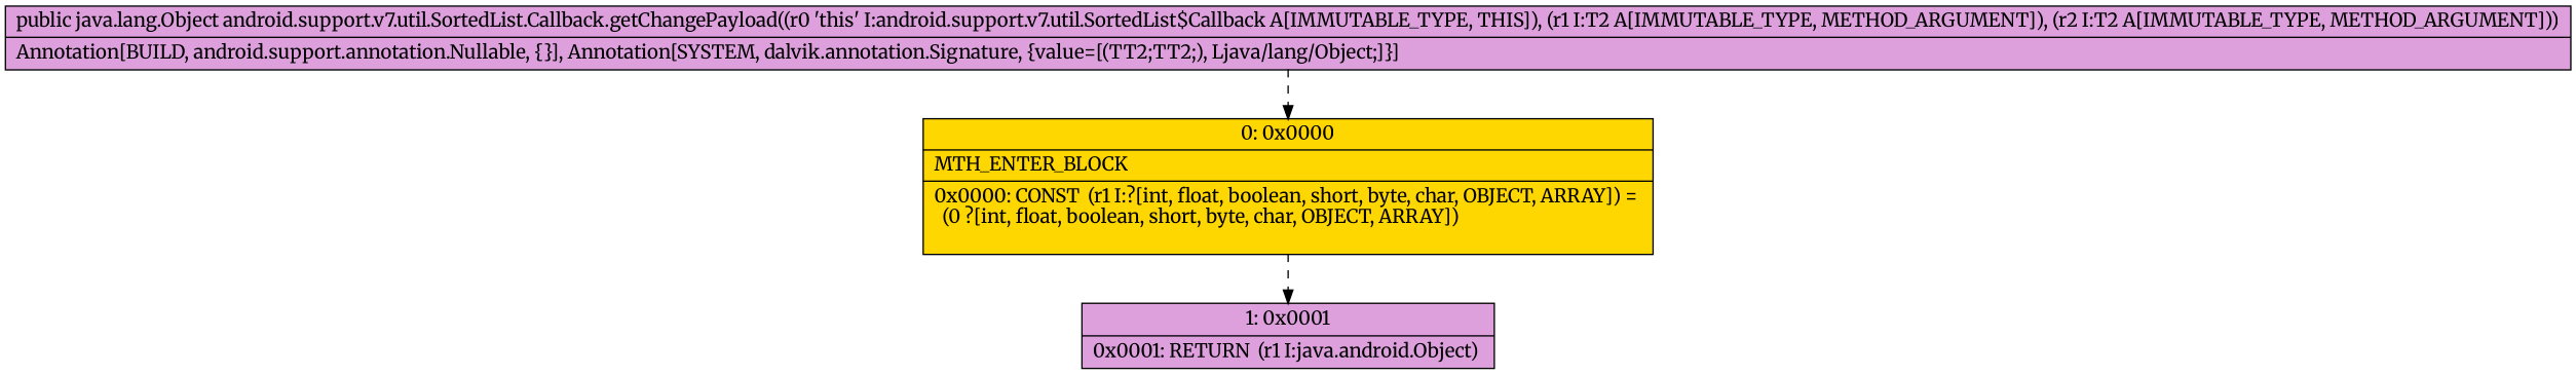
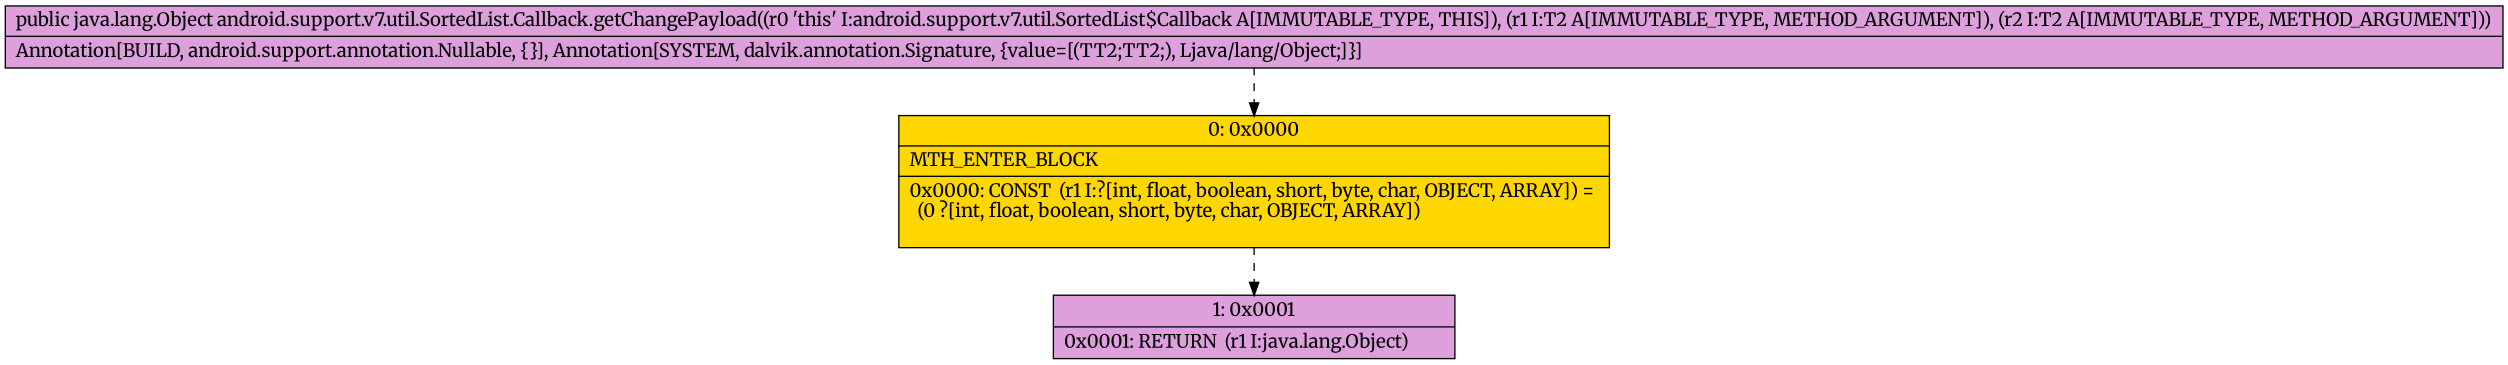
  digraph {
    fontname=Merriweather
    node [shape=record style=filled fillcolor=plum fontname=Merriweather]
    edge [style=dashed fontname=Merriweather]
    n1 [label="{0\:\ 0x0000|MTH_ENTER_BLOCK\l|0x0000: CONST  (r1 I:?[int, float, boolean, short, byte, char, OBJECT, ARRAY]) = \l  (0 ?[int, float, boolean, short, byte, char, OBJECT, ARRAY])\l \l}" fillcolor=gold]
-   n2 [label="{1\:\ 0x0001|0x0001: RETURN  (r1 I:java.android.Object) \l}"]
+   n2 [label="{1\:\ 0x0001|0x0001: RETURN  (r1 I:java.lang.Object) \l}"]
    n3 [label="{public java.lang.Object android.support.v7.util.SortedList.Callback.getChangePayload((r0 'this' I:android.support.v7.util.SortedList$Callback A[IMMUTABLE_TYPE, THIS]), (r1 I:T2 A[IMMUTABLE_TYPE, METHOD_ARGUMENT]), (r2 I:T2 A[IMMUTABLE_TYPE, METHOD_ARGUMENT]))  | Annotation[BUILD, android.support.annotation.Nullable, \{\}], Annotation[SYSTEM, dalvik.annotation.Signature, \{value=[(TT2;TT2;), Ljava\/lang\/Object;]\}]\l}"]
    n1 -> n2
    n3 -> n1
  }
